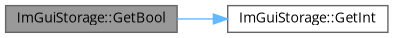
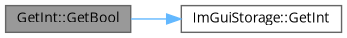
  digraph {
    rankdir=LR
    fontname="Open Sans"
    node [fontname="Open Sans" fontsize=10 shape=box style=filled]
-   n1 [color=gray40 fillcolor=grey60 fontcolor=black height=0.2 label="ImGuiStorage::GetBool" width=0.4]
+   n1 [color=gray40 fillcolor=grey60 fontcolor=black height=0.2 label="GetInt::GetBool" width=0.4]
    n2 [color=grey40 fillcolor=white height=0.2 label="ImGuiStorage::GetInt" width=0.4]
    n1 -> n2 [color=steelblue1 fontname="Open Sans" fontsize=10 labelfontname=Helvetica labelfontsize=10 style=solid]
  }
